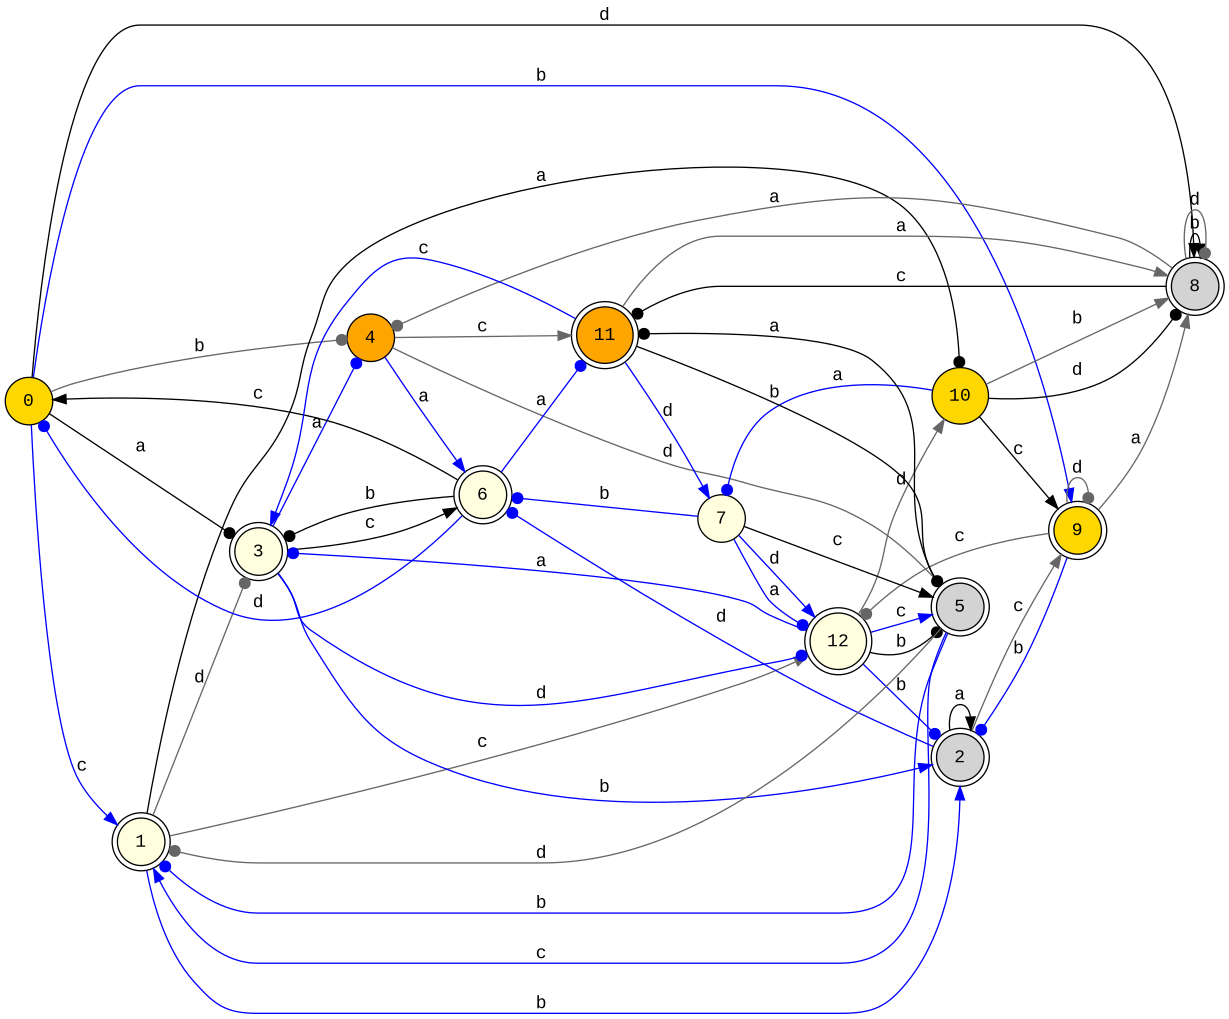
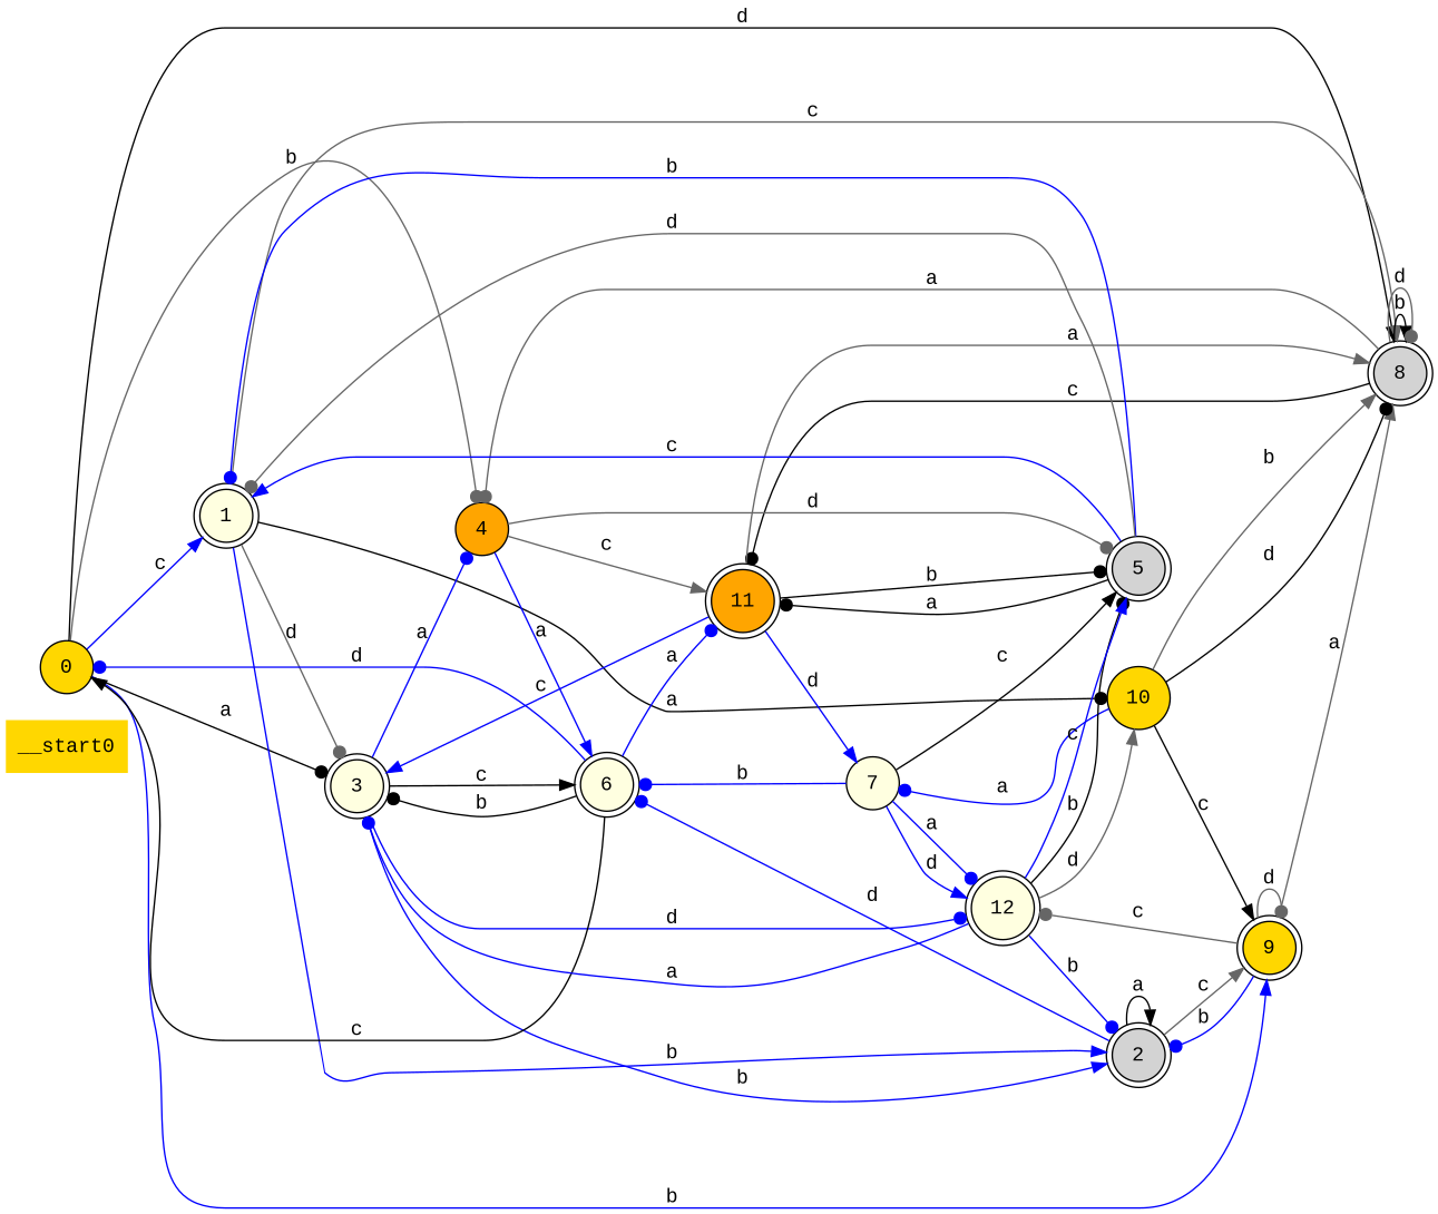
  digraph {
    fontname="Liberation Mono"
    rankdir=LR
    node [fillcolor=lightyellow fontname="Liberation Mono" shape=doublecircle style="rounded,filled" color=black]
    edge [arrowhead=dot color=blue fontname="Liberation Mono"]
+   __start0 [fillcolor=gold shape=none style=filled color=""]
    n2 [fillcolor=gold label=0 shape=circle style=filled]
    n3 [label=1]
    n4 [label=3]
    n5 [fillcolor=lightgrey label=8]
    n6 [fillcolor=gold label=9 style=filled]
    n7 [fillcolor=orange label=4 shape=circle style=filled]
    n8 [fillcolor=lightgrey label=2]
    n9 [fillcolor=gold label=10 shape=circle style=filled]
    n10 [label=6]
    n11 [label=12]
    n12 [fillcolor=orange label=11]
    n13 [label=7 shape=circle style=filled]
    n14 [fillcolor=lightgrey label=5]
    n2 -> n3 [arrowhead=normal label=c]
    n2 -> n4 [color=black label=a]
    n2 -> n5 [arrowhead=normal color=black label=d]
    n2 -> n6 [arrowhead=normal label=b]
    n2 -> n7 [color=gray40 label=b]
    n3 -> n4 [color=gray40 label=d]
-   n3 -> n11 [arrowhead=normal color=gray40 label=c]
+   n3 -> n5 [arrowhead=normal color=gray40 label=c]
    n3 -> n8 [arrowhead=normal label=b]
    n3 -> n9 [color=black label=a]
    n4 -> n7 [label=a]
    n4 -> n8 [arrowhead=normal label=b]
    n4 -> n10 [arrowhead=normal color=black label=c]
    n4 -> n11 [label=d]
    n5 -> n5 [arrowhead=normal color=black label=b]
    n5 -> n5 [color=gray40 label=d]
    n5 -> n7 [color=gray40 label=a]
    n5 -> n12 [color=black label=c]
    n6 -> n5 [arrowhead=normal color=gray40 label=a]
    n6 -> n6 [color=gray40 label=d]
    n6 -> n8 [label=b]
    n6 -> n11 [color=gray40 label=c]
    n7 -> n10 [arrowhead=normal label=a]
    n7 -> n12 [arrowhead=normal color=gray40 label=c]
    n7 -> n14 [color=gray40 label=d]
    n8 -> n6 [arrowhead=normal color=gray40 label=c]
    n8 -> n8 [arrowhead=normal color=black label=a]
    n8 -> n10 [label=d]
    n9 -> n5 [arrowhead=normal color=gray40 label=b]
    n9 -> n5 [color=black label=d]
    n9 -> n6 [arrowhead=normal color=black label=c]
    n9 -> n13 [label=a]
    n10 -> n2 [arrowhead=normal color=black label=c]
    n10 -> n2 [label=d]
    n10 -> n4 [color=black label=b]
    n10 -> n12 [label=a]
    n11 -> n4 [label=a]
    n11 -> n8 [label=b]
    n11 -> n9 [arrowhead=normal color=gray40 label=d]
    n11 -> n14 [color=black label=b]
    n11 -> n14 [arrowhead=normal label=c]
    n12 -> n4 [arrowhead=normal label=c]
    n12 -> n5 [arrowhead=normal color=gray40 label=a]
    n12 -> n13 [arrowhead=normal label=d]
    n12 -> n14 [color=black label=b]
    n13 -> n10 [label=b]
    n13 -> n11 [label=a]
    n13 -> n11 [arrowhead=normal label=d]
    n13 -> n14 [arrowhead=normal color=black label=c]
    n14 -> n3 [label=b]
    n14 -> n3 [arrowhead=normal label=c]
    n14 -> n3 [color=gray40 label=d]
    n14 -> n12 [color=black label=a]
  }
